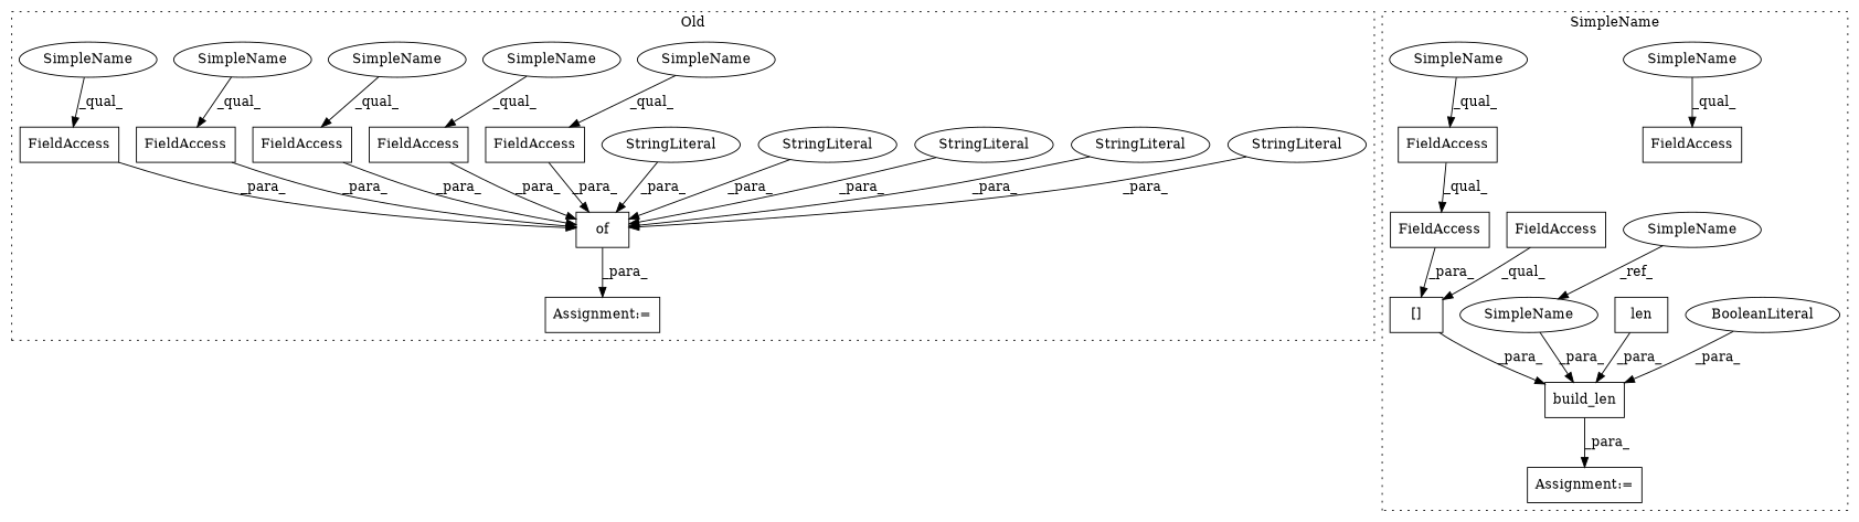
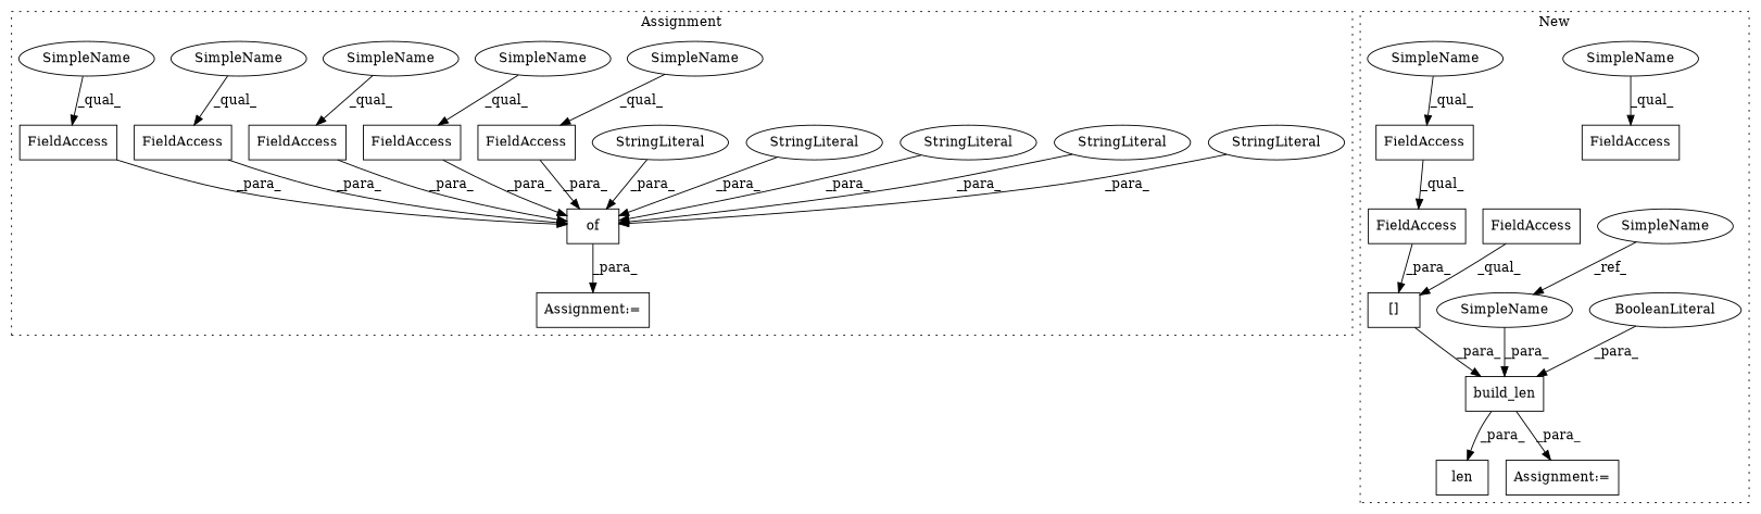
  digraph {
    node [a=22 l=9 s=1705 shape=box]
    n1 [a=32 l="3,1" label=of s="1615,1835"]
    n2 [a=45 l=19 label=StringLiteral s=1618 shape=ellipse]
    n3 [a=45 l=19 label=StringLiteral s=1666 shape=ellipse]
    n4 [a=45 l=15 label=StringLiteral s=1796 shape=ellipse]
    n5 [a=45 l=12 label=StringLiteral s=1714 shape=ellipse]
    n6 [a=45 l=19 label=StringLiteral s=1748 shape=ellipse]
    n7 [l=27 label=FieldAccess s=1768]
    n8 [l=27 label=FieldAccess s=1638]
    n9 [l=23 label=FieldAccess s=1812]
    n10 [l=27 label=FieldAccess s=1686]
    n11 [l=20 label=FieldAccess s=1727]
    n12 [a=7 l=1 label="Assignment:=" s=1610]
    n13 [a=42 label=SimpleName s=1638 shape=ellipse]
    n14 [a=42 label=SimpleName s=1812 shape=ellipse]
    n15 [a=42 label=SimpleName s=1727 shape=ellipse]
    n16 [a=42 label=SimpleName s=1686 shape=ellipse]
    n17 [a=42 label=SimpleName s=1768 shape=ellipse]
    n18 [a=32 l="17,1" label=build_len s="1664,1741"]
    n19 [a=9 l=4 label=BooleanLiteral s=1737 shape=ellipse]
    n20 [a=32 l="4,1" label=len s="1723,1735"]
    n21 [a=42 label=SimpleName s=1489 shape=ellipse]
    n22 [a=2 l="14,1" label="[]" s="1691,1721"]
    n23 [l=13 label=FieldAccess s=1691]
    n24 [l=16 label=FieldAccess]
    n25 [l=7 label=FieldAccess]
    n26 [l=11 label=FieldAccess s=2029]
    n27 [a=7 l=1 label="Assignment:=" s=1651]
    n28 [a=42 label=SimpleName s=1681 shape=ellipse]
    n29 [a=42 l=4 label=SimpleName s=2029 shape=ellipse]
    n30 [a=42 l=4 label=SimpleName shape=ellipse]
    subgraph cluster_1 {
-     label=Old
+     label=Assignment
      style=dotted
      n1
      n2
      n3
      n4
      n5
      n6
      n7
      n8
      n9
      n10
      n11
      n12
      n13
      n14
      n15
      n16
      n17
    }
    subgraph cluster_2 {
-     label=SimpleName
+     label=New
      style=dotted
      n18
      n19
      n20
      n21
      n22
      n23
      n24
      n25
      n26
      n27
      n28
      n29
      n30
    }
    n1 -> n12 [label=_para_]
    n2 -> n1 [label=_para_]
    n3 -> n1 [label=_para_]
    n4 -> n1 [label=_para_]
    n5 -> n1 [label=_para_]
    n6 -> n1 [label=_para_]
    n7 -> n1 [label=_para_]
    n8 -> n1 [label=_para_]
    n9 -> n1 [label=_para_]
    n10 -> n1 [label=_para_]
    n11 -> n1 [label=_para_]
    n13 -> n8 [label=_qual_]
    n14 -> n9 [label=_qual_]
    n15 -> n11 [label=_qual_]
    n16 -> n10 [label=_qual_]
    n17 -> n7 [label=_qual_]
    n18 -> n27 [label=_para_]
    n19 -> n18 [label=_para_]
-   n20 -> n18 [label=_para_]
+   n18 -> n20 [label=_para_]
    n21 -> n28 [label=_ref_]
    n22 -> n18 [label=_para_]
    n23 -> n22 [label=_qual_]
    n24 -> n22 [label=_para_]
    n25 -> n24 [label=_qual_]
    n28 -> n18 [label=_para_]
    n29 -> n26 [label=_qual_]
    n30 -> n25 [label=_qual_]
  }
